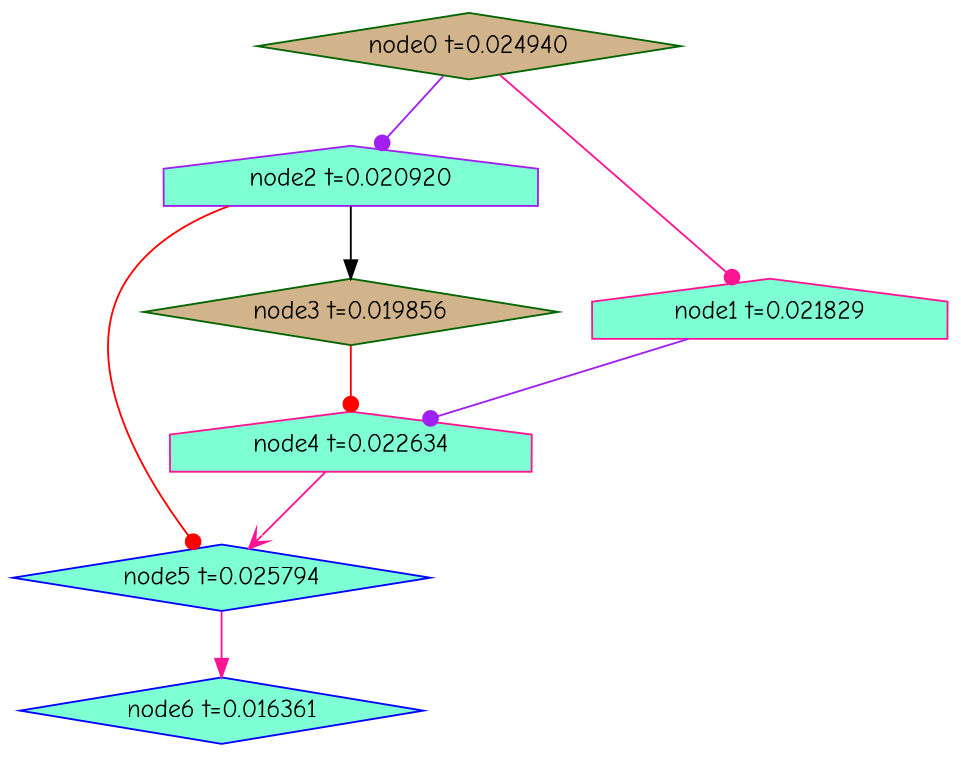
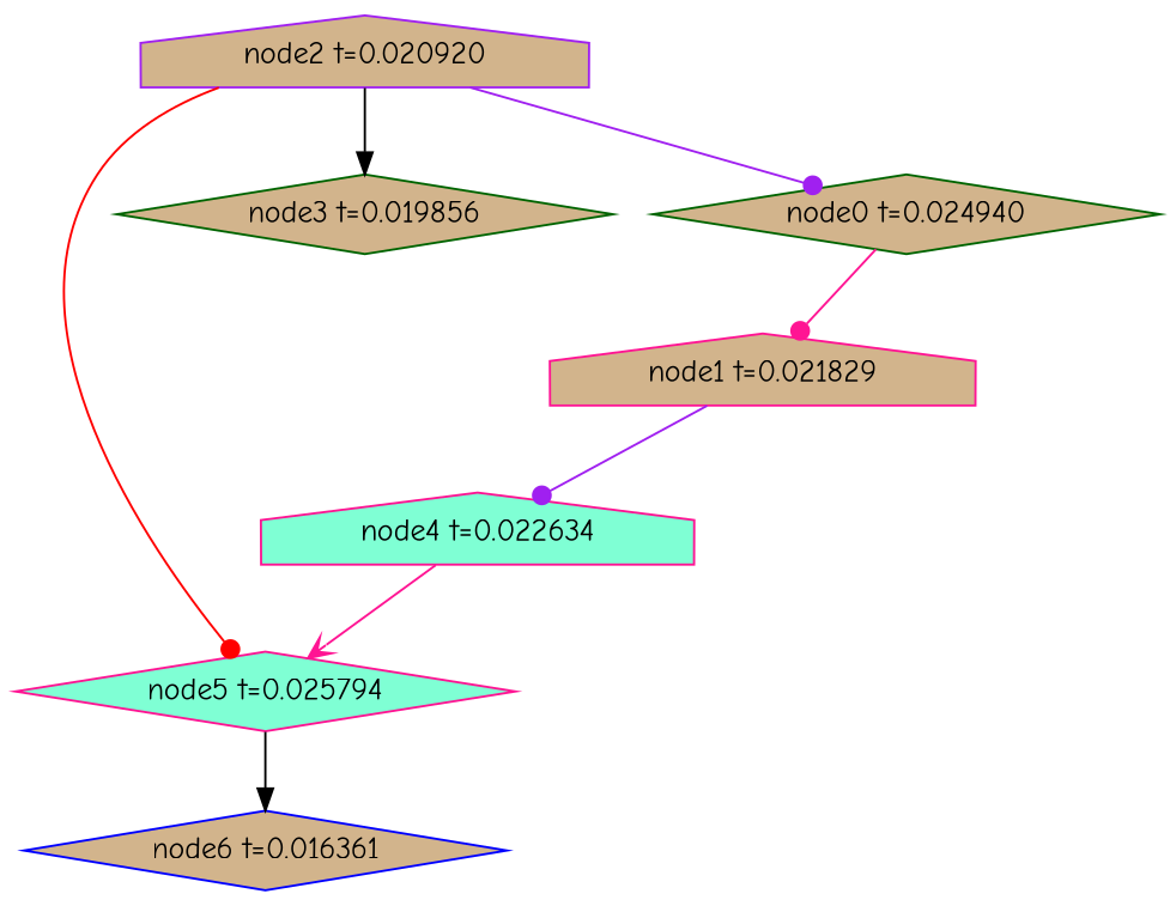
  digraph {
    fontname="Comic Neue"
    node [color=blue fillcolor=tan fontname="Comic Neue" shape=diamond style=filled]
    edge [arrowhead=dot color=black fontname="Comic Neue"]
-   n1 [fillcolor=aquamarine label="node6 t=0.016361"]
-   n2 [fillcolor=aquamarine label="node5 t=0.025794"]
+   n1 [label="node6 t=0.016361"]
+   n2 [color=deeppink fillcolor=aquamarine label="node5 t=0.025794"]
    n3 [color=deeppink fillcolor=aquamarine label="node4 t=0.022634" shape=house]
    n4 [color=darkgreen label="node3 t=0.019856"]
-   n5 [color=purple fillcolor=aquamarine label="node2 t=0.020920" shape=house]
-   n6 [color=deeppink fillcolor=aquamarine label="node1 t=0.021829" shape=house]
+   n5 [color=purple label="node2 t=0.020920" shape=house]
+   n6 [color=deeppink label="node1 t=0.021829" shape=house]
    n7 [color=darkgreen label="node0 t=0.024940"]
-   n2 -> n1 [arrowhead=normal color=deeppink]
+   n2 -> n1 [arrowhead=normal]
    n3 -> n2 [arrowhead=vee color=deeppink]
-   n4 -> n3 [color=red]
    n5 -> n2 [color=red]
    n5 -> n4 [arrowhead=normal]
    n6 -> n3 [color=purple]
-   n7 -> n5 [color=purple]
+   n5 -> n7 [color=purple]
    n7 -> n6 [color=deeppink]
  }
